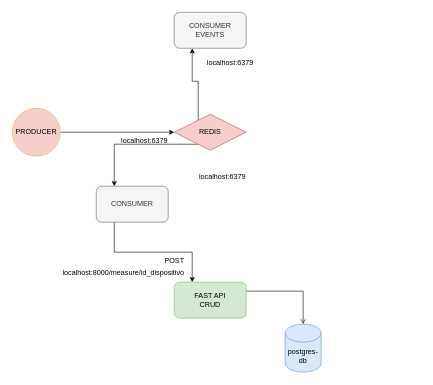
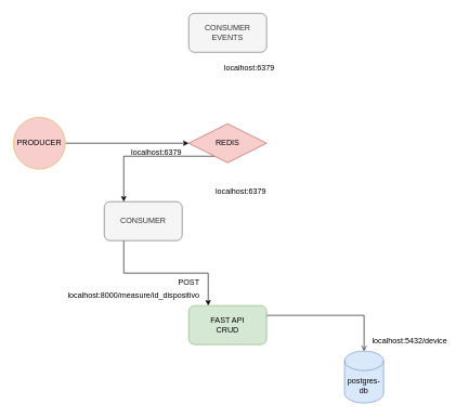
  <mxCell id="0" />
  <mxCell id="1" parent="0" />
  <mxCell id="2" style="edgeStyle=orthogonalEdgeStyle;rounded=0;orthogonalLoop=1;jettySize=auto;html=1;entryX=0;entryY=0.5;entryDx=0;entryDy=0;" edge="1" parent="1" source="3" target="6"><mxGeometry relative="1" as="geometry" /></mxCell>
  <mxCell id="3" value="PRODUCER" style="ellipse;whiteSpace=wrap;html=1;aspect=fixed;fillColor=#f8cecc;strokeColor=#d6b656;" vertex="1" parent="1"><mxGeometry x="20" y="180" width="80" height="80" as="geometry" /></mxCell>
  <mxCell id="4" style="edgeStyle=orthogonalEdgeStyle;rounded=0;orthogonalLoop=1;jettySize=auto;html=1;exitX=0.25;exitY=1;exitDx=0;exitDy=0;entryX=0.25;entryY=0;entryDx=0;entryDy=0;" edge="1" parent="1" source="6" target="8"><mxGeometry relative="1" as="geometry" /></mxCell>
- <mxCell id="5" style="edgeStyle=orthogonalEdgeStyle;rounded=0;orthogonalLoop=1;jettySize=auto;html=1;exitX=0.25;exitY=0;exitDx=0;exitDy=0;entryX=0.25;entryY=1;entryDx=0;entryDy=0;" edge="1" parent="1" source="6" target="11"><mxGeometry relative="1" as="geometry" /></mxCell>
  <mxCell id="6" value="REDIS" style="rhombus;whiteSpace=wrap;html=1;fillColor=#f8cecc;strokeColor=#b85450;" vertex="1" parent="1"><mxGeometry x="290" y="190" width="120" height="60" as="geometry" /></mxCell>
  <mxCell id="7" style="edgeStyle=orthogonalEdgeStyle;rounded=0;orthogonalLoop=1;jettySize=auto;html=1;exitX=0.25;exitY=1;exitDx=0;exitDy=0;entryX=0.25;entryY=0;entryDx=0;entryDy=0;" edge="1" parent="1" source="8" target="10"><mxGeometry relative="1" as="geometry" /></mxCell>
  <mxCell id="8" value="CONSUMER" style="rounded=1;whiteSpace=wrap;html=1;fillColor=#f5f5f5;fontColor=#333333;strokeColor=#666666;" vertex="1" parent="1"><mxGeometry x="160" y="310" width="120" height="60" as="geometry" /></mxCell>
  <mxCell id="9" style="edgeStyle=orthogonalEdgeStyle;rounded=0;orthogonalLoop=1;jettySize=auto;html=1;exitX=1;exitY=0.25;exitDx=0;exitDy=0;entryX=0.5;entryY=0;entryDx=0;entryDy=0;entryPerimeter=0;endArrow=open;" edge="1" parent="1" source="10" target="17"><mxGeometry relative="1" as="geometry"><mxPoint x="570" y="510" as="targetPoint" /></mxGeometry></mxCell>
  <mxCell id="10" value="FAST API&lt;br&gt;CRUD" style="rounded=1;whiteSpace=wrap;html=1;fillColor=#d5e8d4;strokeColor=#82b366;" vertex="1" parent="1"><mxGeometry x="290" y="470" width="120" height="60" as="geometry" /></mxCell>
  <mxCell id="11" value="CONSUMER EVENTS" style="rounded=1;whiteSpace=wrap;html=1;fillColor=#f5f5f5;fontColor=#333333;strokeColor=#666666;" vertex="1" parent="1"><mxGeometry x="290" y="20" width="120" height="60" as="geometry" /></mxCell>
  <mxCell id="12" value="POST" style="text;html=1;align=center;verticalAlign=middle;resizable=0;points=[];autosize=1;strokeColor=none;fillColor=none;" vertex="1" parent="1"><mxGeometry x="260" y="420" width="60" height="30" as="geometry" /></mxCell>
  <mxCell id="13" value="localhost:8000/measure/id_dispositivo" style="text;html=1;align=center;verticalAlign=middle;resizable=0;points=[];autosize=1;strokeColor=none;fillColor=none;" vertex="1" parent="1"><mxGeometry x="90" y="440" width="230" height="30" as="geometry" /></mxCell>
  <mxCell id="14" value="localhost:6379" style="text;html=1;align=center;verticalAlign=middle;resizable=0;points=[];autosize=1;strokeColor=none;fillColor=none;" vertex="1" parent="1"><mxGeometry x="333" y="90" width="100" height="30" as="geometry" /></mxCell>
  <mxCell id="15" value="localhost:6379" style="text;html=1;align=center;verticalAlign=middle;resizable=0;points=[];autosize=1;strokeColor=none;fillColor=none;" vertex="1" parent="1"><mxGeometry x="320" y="280" width="100" height="30" as="geometry" /></mxCell>
  <mxCell id="16" value="localhost:6379" style="text;html=1;align=center;verticalAlign=middle;resizable=0;points=[];autosize=1;strokeColor=none;fillColor=none;" vertex="1" parent="1"><mxGeometry x="190" y="220" width="100" height="30" as="geometry" /></mxCell>
- <mxCell id="17" value="postgres-db" style="shape=cylinder3;whiteSpace=wrap;html=1;boundedLbl=1;backgroundOutline=1;size=15;fillColor=#dae8fc;strokeColor=#6c8ebf;" vertex="1" parent="1"><mxGeometry x="475" y="540" width="60" height="80" as="geometry" /></mxCell>
+ <mxCell id="17" value="postgres-db" style="shape=cylinder3;whiteSpace=wrap;html=1;boundedLbl=1;backgroundOutline=1;size=15;fillColor=#dae8fc;strokeColor=#6c8ebf;" vertex="1" parent="1"><mxGeometry x="530" y="540" width="60" height="80" as="geometry" /></mxCell>
+ <mxCell id="18" value="localhost:5432/device" style="text;html=1;align=center;verticalAlign=middle;resizable=0;points=[];autosize=1;strokeColor=none;fillColor=none;" vertex="1" parent="1"><mxGeometry x="560" y="510" width="140" height="30" as="geometry" /></mxCell>
